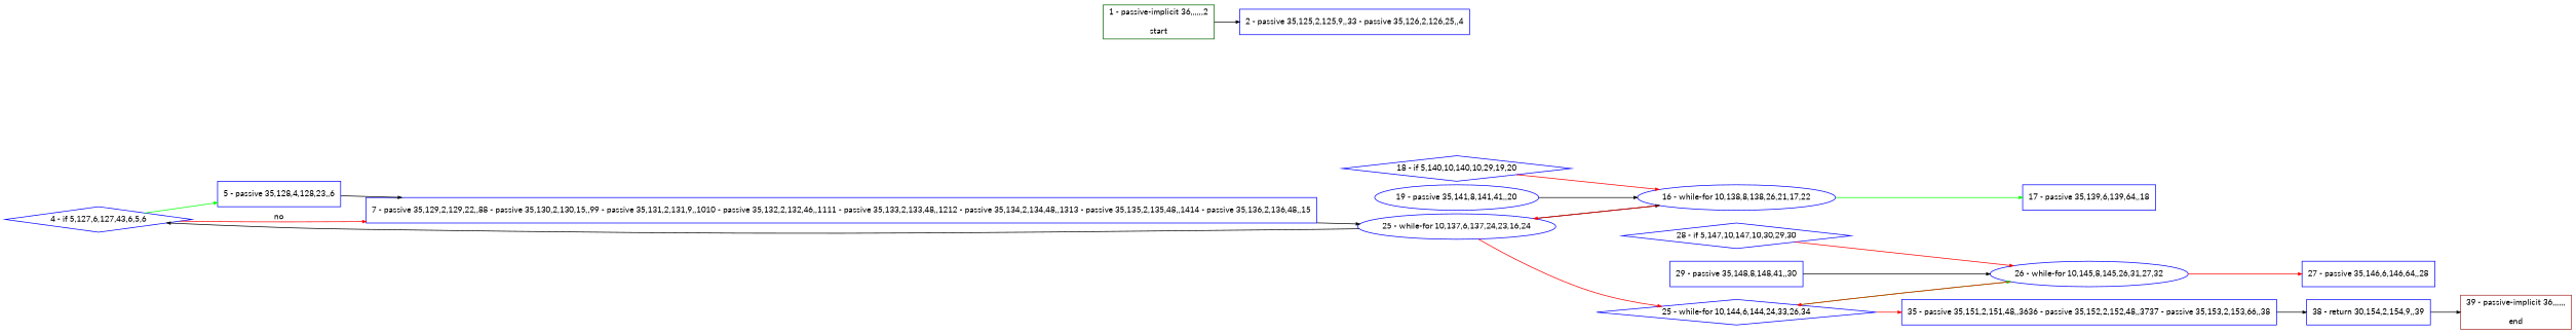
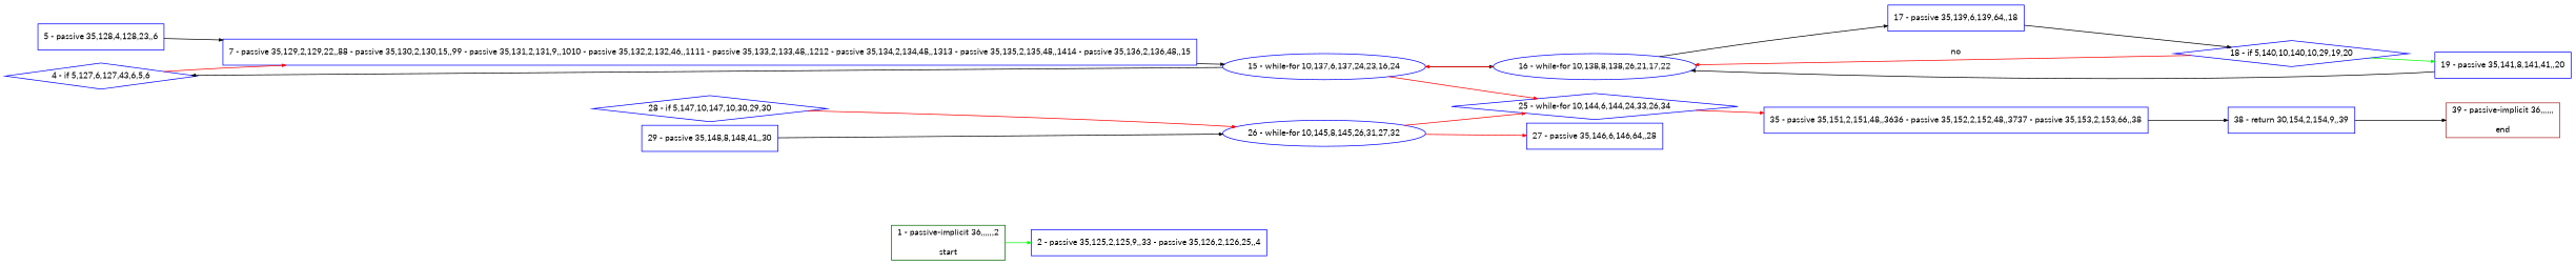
  digraph {
    bgcolor=white
    compound=true
    fillcolor="#FFFFCC"
    fontname=Lato
    fontsize=12
    pack=true
    packmode=clust
    rankdir=LR
    style="rounded,filled"
    node [color="#0000ff" compound=true fillcolor="#ffffff" fixedsize=false fontname=Lato fontsize=12 node_initialized=no shape=box style=filled]
    edge [arrowhead=normal arrowsize=0.5 arrowtail=none color="#000000" compound=true dir=forward fontcolor=black fontname=Lato fontsize=12]
    n1 [label="2 - passive 35,125,2,125,9,,33 - passive 35,126,2,126,25,,4"]
    n2 [label="4 - if 5,127,6,127,43,6,5,6" shape=diamond]
    n3 [label="5 - passive 35,128,4,128,23,,6"]
    n4 [label="7 - passive 35,129,2,129,22,,88 - passive 35,130,2,130,15,,99 - passive 35,131,2,131,9,,1010 - passive 35,132,2,132,46,,1111 - passive 35,133,2,133,48,,1212 - passive 35,134,2,134,48,,1313 - passive 35,135,2,135,48,,1414 - passive 35,136,2,136,48,,15"]
    n5 [color="#006400" label="1 - passive-implicit 36,,,,,,2\n\nstart"]
-   n6 [label="25 - while-for 10,137,6,137,24,23,16,24" shape=oval]
+   n6 [label="15 - while-for 10,137,6,137,24,23,16,24" shape=oval]
    n7 [label="16 - while-for 10,138,8,138,26,21,17,22" shape=oval]
    n8 [label="25 - while-for 10,144,6,144,24,33,26,34" shape=diamond]
    n9 [label="17 - passive 35,139,6,139,64,,18"]
    n10 [label="26 - while-for 10,145,8,145,26,31,27,32" shape=oval]
    n11 [label="35 - passive 35,151,2,151,48,,3636 - passive 35,152,2,152,48,,3737 - passive 35,153,2,153,66,,38"]
    n12 [label="18 - if 5,140,10,140,10,29,19,20" shape=diamond]
    n13 [label="27 - passive 35,146,6,146,64,,28"]
    n14 [label="38 - return 30,154,2,154,9,,39"]
-   n15 [label="19 - passive 35,141,8,141,41,,20" shape=ellipse]
+   n15 [label="19 - passive 35,141,8,141,41,,20"]
    n16 [color="#a52a2a" label="39 - passive-implicit 36,,,,,,\n\nend"]
    n17 [label="28 - if 5,147,10,147,10,30,29,30" shape=diamond]
    n18 [label="29 - passive 35,148,8,148,41,,30"]
-   n2 -> n3 [color="#00ff00" label=yes]
    n2 -> n4 [color="#ff0000" label=no]
    n3 -> n4
    n4 -> n6
-   n5 -> n1
+   n5 -> n1 [color="#00ff00"]
    n6 -> n2
    n6 -> n7 [label=yes]
    n6 -> n8 [color="#ff0000" label=yes]
    n7 -> n6 [color="#ff0000" label=no]
-   n7 -> n9 [color="#00ff00" label=yes]
-   n8 -> n10 [color="#00ff00" label=yes]
+   n7 -> n9 [label=yes]
    n8 -> n11 [color="#ff0000" label=no]
+   n9 -> n12
    n10 -> n8 [color="#ff0000" label=no]
    n10 -> n13 [color="#ff0000" label=yes]
    n11 -> n14
    n12 -> n7 [color="#ff0000" label=no]
+   n12 -> n15 [color="#00ff00" label=yes]
    n14 -> n16
    n15 -> n7
    n17 -> n10 [color="#ff0000" label=no]
    n18 -> n10
  }
